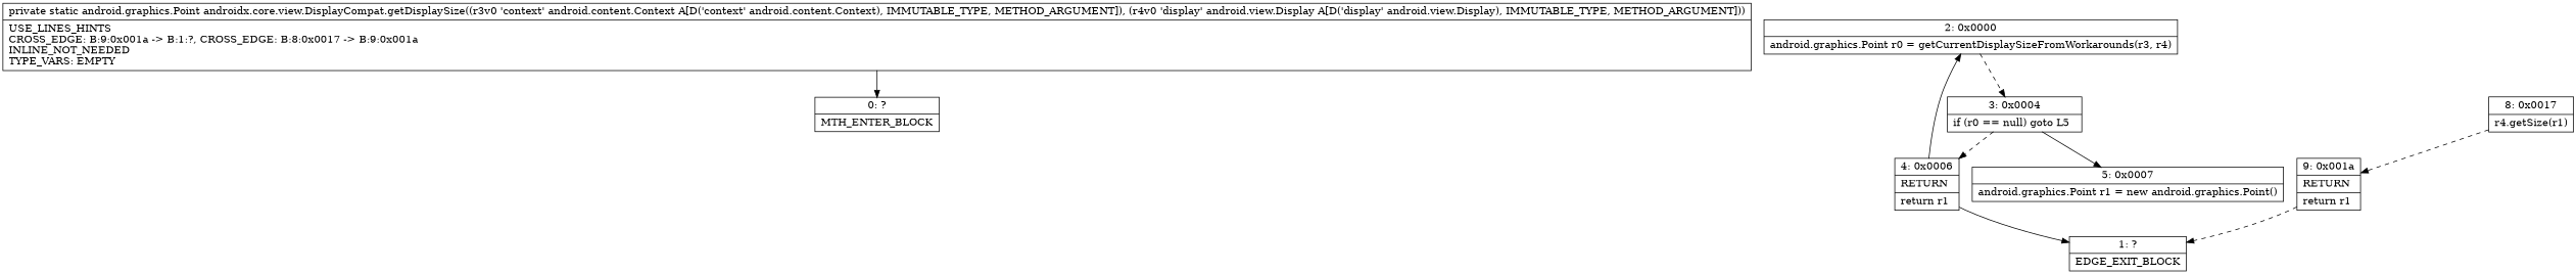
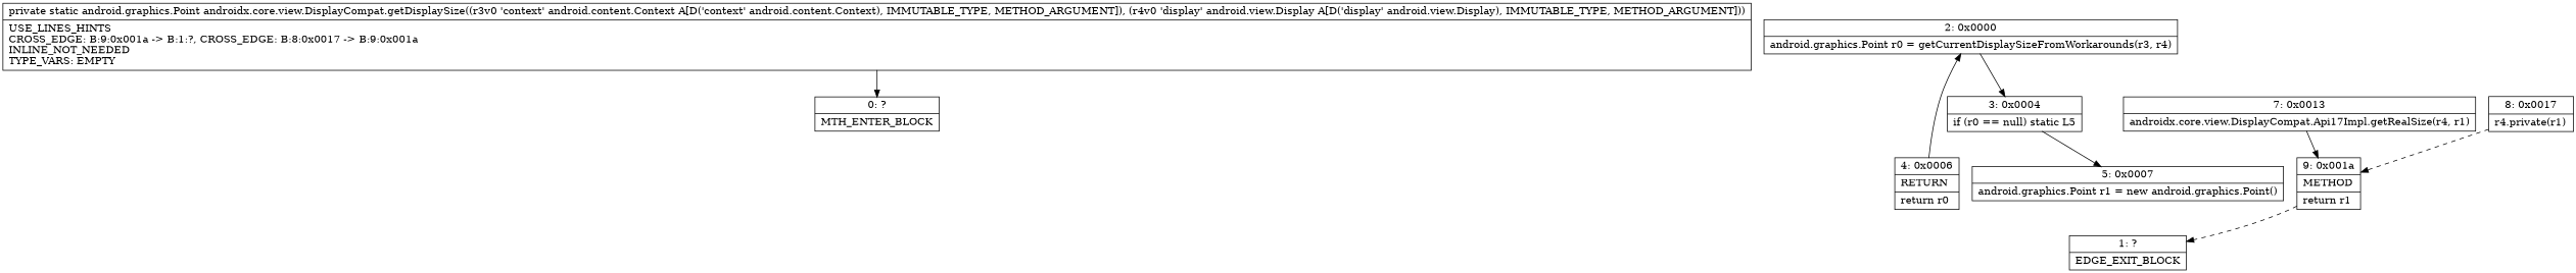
  digraph {
    node [shape=record]
    n1 [label="{0\:\ ?|MTH_ENTER_BLOCK\l}"]
    n2 [label="{2\:\ 0x0000|android.graphics.Point r0 = getCurrentDisplaySizeFromWorkarounds(r3, r4)\l}"]
-   n3 [label="{3\:\ 0x0004|if (r0 == null) goto L5\l}"]
-   n4 [label="{4\:\ 0x0006|RETURN\l|return r1\l}"]
+   n3 [label="{3\:\ 0x0004|if (r0 == null) static L5\l}"]
+   n4 [label="{4\:\ 0x0006|RETURN\l|return r0\l}"]
    n5 [label="{5\:\ 0x0007|android.graphics.Point r1 = new android.graphics.Point()\l}"]
    n6 [label="{1\:\ ?|EDGE_EXIT_BLOCK\l}"]
-   n8 [label="{9\:\ 0x001a|RETURN\l|return r1\l}"]
-   n9 [label="{8\:\ 0x0017|r4.getSize(r1)\l}"]
+   n7 [label="{7\:\ 0x0013|androidx.core.view.DisplayCompat.Api17Impl.getRealSize(r4, r1)\l}"]
+   n8 [label="{9\:\ 0x001a|METHOD\l|return r1\l}"]
+   n9 [label="{8\:\ 0x0017|r4.private(r1)\l}"]
    n10 [label="{private static android.graphics.Point androidx.core.view.DisplayCompat.getDisplaySize((r3v0 'context' android.content.Context A[D('context' android.content.Context), IMMUTABLE_TYPE, METHOD_ARGUMENT]), (r4v0 'display' android.view.Display A[D('display' android.view.Display), IMMUTABLE_TYPE, METHOD_ARGUMENT]))  | USE_LINES_HINTS\lCROSS_EDGE: B:9:0x001a \-\> B:1:?, CROSS_EDGE: B:8:0x0017 \-\> B:9:0x001a\lINLINE_NOT_NEEDED\lTYPE_VARS: EMPTY\l}"]
-   n2 -> n3 [style=dashed]
-   n3 -> n4 [style=dashed]
+   n2 -> n3
    n3 -> n5
    n4 -> n2
-   n4 -> n6
+   n7 -> n8
    n8 -> n6 [style=dashed]
    n9 -> n8 [style=dashed]
    n10 -> n1
  }
